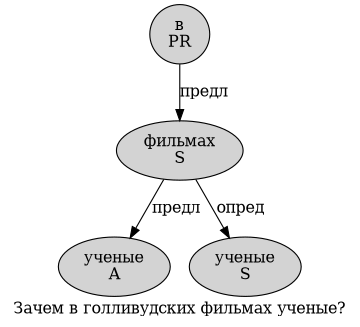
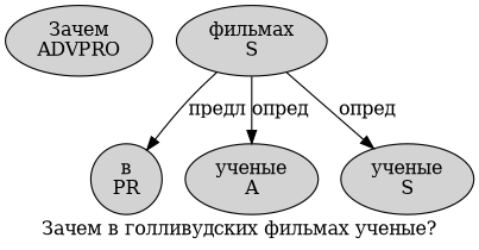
  digraph {
    label="Зачем в голливудских фильмах ученые?"
    node [fillcolor=lightgray penwidth=1 shape=ellipse style=filled]
+   n1 [label="Зачем\nADVPRO"]
    n2 [label="в\nPR"]
    n3 [label="фильмах\nS"]
    n4 [label="ученые\nA"]
    n5 [label="ученые\nS"]
-   n2 -> n3 [label="предл"]
-   n3 -> n4 [label="предл"]
+   n3 -> n2 [label="предл"]
+   n3 -> n4 [label="опред"]
    n3 -> n5 [label="опред"]
  }
